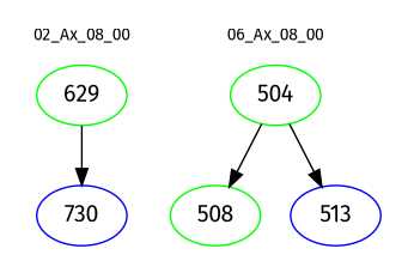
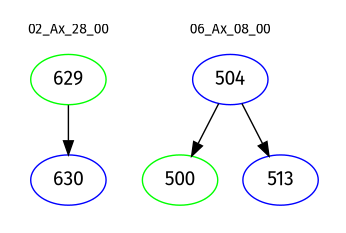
  digraph {
    fontname="Fira Sans"
    node [color=blue fontname="Fira Sans"]
    edge [color=black fontname="Fira Sans"]
    n1 [color=green label=629]
-   n2 [label=730]
-   n3 [color=green label=504]
-   n4 [color=green label=508]
+   n2 [label=630]
+   n3 [label=504]
+   n4 [color=green label=500]
    n5 [label=513]
    subgraph cluster_1 {
      color=white
      fontsize=10
-     label="02_Ax_08_00"
+     label="02_Ax_28_00"
      n1
      n2
    }
    subgraph cluster_2 {
      color=white
      fontsize=10
      label="06_Ax_08_00"
      n3
      n4
      n5
    }
    n1 -> n2
    n3 -> n4
    n3 -> n5
  }
